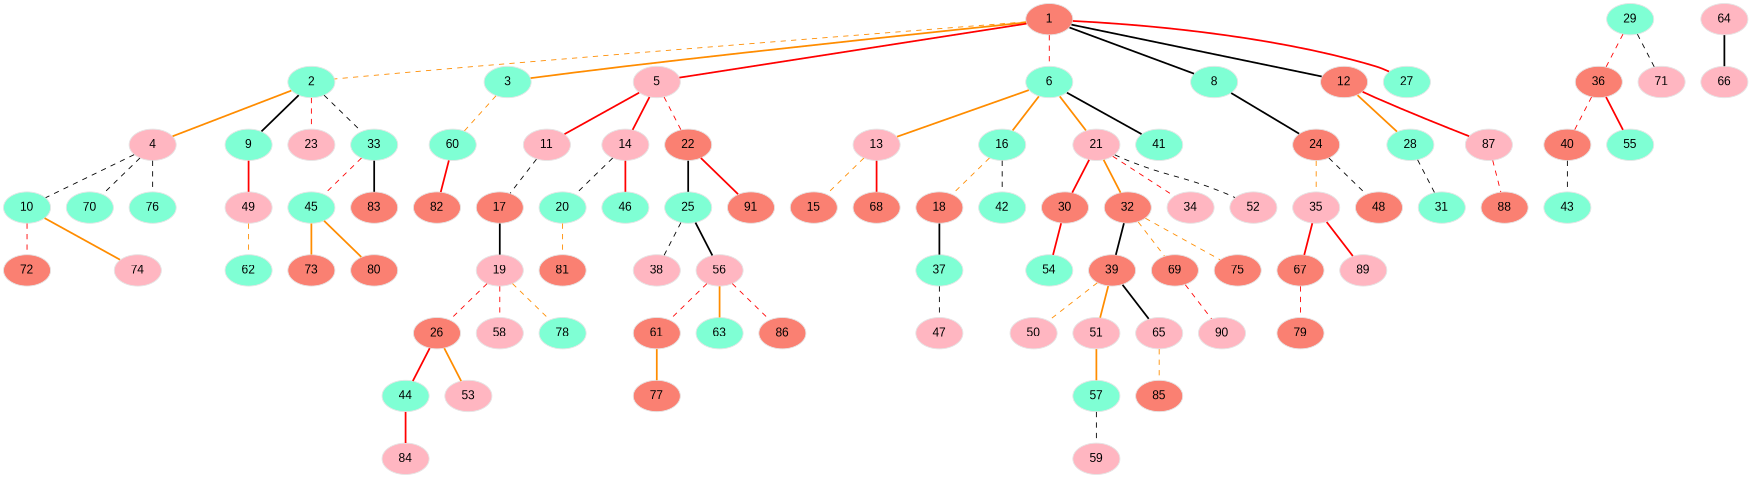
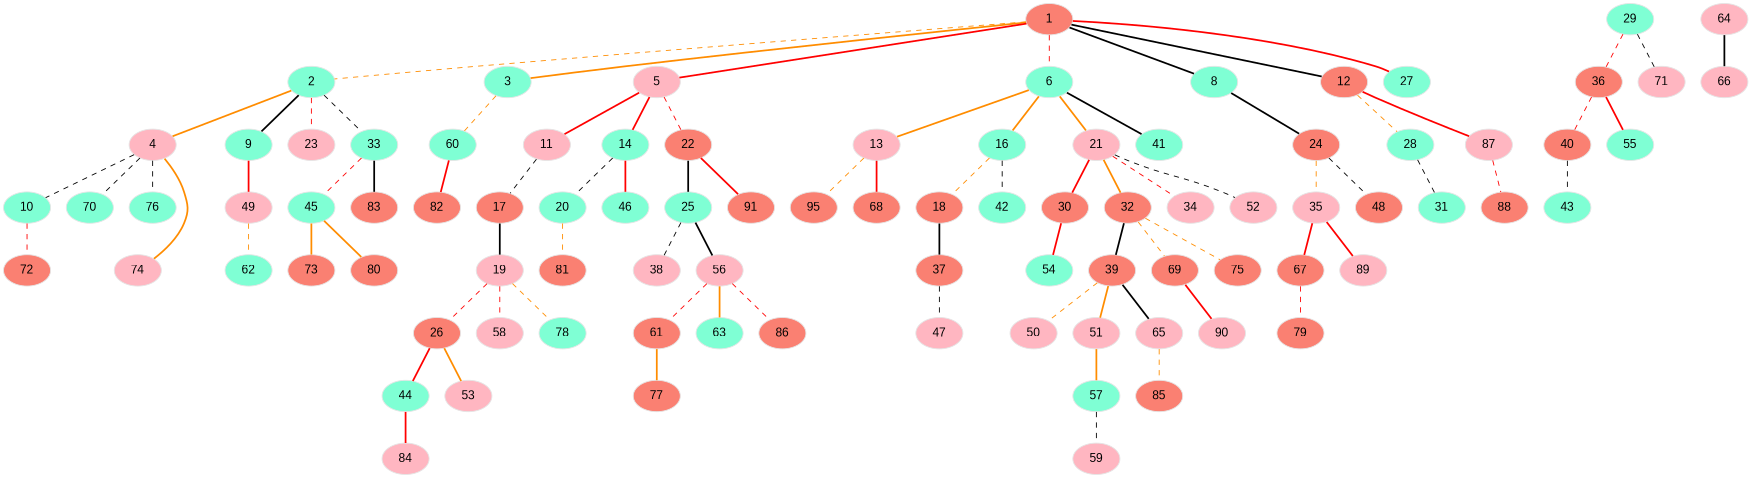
  graph {
    fontname="Liberation Sans"
    node [color=gray90 fillcolor=aquamarine fontname="Liberation Sans" style=filled]
    edge [color=red fontname="Liberation Sans" style=bold]
    2
    1 [fillcolor=salmon]
    3
    5 [fillcolor=lightpink]
    6
    8
    12 [fillcolor=salmon]
    27
    4 [fillcolor=lightpink]
    9
    23 [fillcolor=lightpink]
    33
    60
    11 [fillcolor=lightpink]
-   14 [fillcolor=lightpink]
+   14
    22 [fillcolor=salmon]
    13 [fillcolor=lightpink]
    16
    21 [fillcolor=lightpink]
    41
    24 [fillcolor=salmon]
    28
    87 [fillcolor=lightpink]
    10
    70
    76
    49 [fillcolor=lightpink]
    45
    83 [fillcolor=salmon]
    82 [fillcolor=salmon]
    72 [fillcolor=salmon]
    74 [fillcolor=lightpink]
    17 [fillcolor=salmon]
    20
    46
    25
    91 [fillcolor=salmon]
-   15 [fillcolor=salmon]
+   15 [fillcolor=salmon label=95]
    68 [fillcolor=salmon]
    18 [fillcolor=salmon]
    42
    30 [fillcolor=salmon]
    32 [fillcolor=salmon]
    34 [fillcolor=lightpink]
    52 [fillcolor=lightpink]
    29
    36 [fillcolor=salmon]
    71 [fillcolor=lightpink]
    64 [fillcolor=lightpink]
    66 [fillcolor=lightpink]
    35 [fillcolor=lightpink]
    48 [fillcolor=salmon]
    62
    19 [fillcolor=lightpink]
    31
    88 [fillcolor=salmon]
    81 [fillcolor=salmon]
-   37
+   37 [fillcolor=salmon]
    26 [fillcolor=salmon]
    58 [fillcolor=lightpink]
    78
    47 [fillcolor=lightpink]
    44
    53 [fillcolor=lightpink]
    54
    39 [fillcolor=salmon]
    69 [fillcolor=salmon]
    75 [fillcolor=salmon]
    38 [fillcolor=lightpink]
    56 [fillcolor=lightpink]
    67 [fillcolor=salmon]
    89 [fillcolor=lightpink]
    61 [fillcolor=salmon]
    63
    86 [fillcolor=salmon]
    84 [fillcolor=lightpink]
    40 [fillcolor=salmon]
    55
    50 [fillcolor=lightpink]
    51 [fillcolor=lightpink]
    65 [fillcolor=lightpink]
    90 [fillcolor=lightpink]
    73 [fillcolor=salmon]
    80 [fillcolor=salmon]
    79 [fillcolor=salmon]
    43
    57
    85 [fillcolor=salmon]
    59 [fillcolor=lightpink]
    77 [fillcolor=salmon]
    2 -- 4 [color=darkorange]
    2 -- 9 [color=black]
    2 -- 23 [style=dashed]
    2 -- 33 [color=black style=dashed]
    1 -- 2 [color=darkorange style=dashed]
    1 -- 3 [color=darkorange]
    1 -- 5
    1 -- 6 [style=dashed]
    1 -- 8 [color=black]
    1 -- 12 [color=black]
    1 -- 27
    3 -- 60 [color=darkorange style=dashed]
    5 -- 11
    5 -- 14
    5 -- 22 [style=dashed]
    6 -- 13 [color=darkorange]
    6 -- 16 [color=darkorange]
    6 -- 21 [color=darkorange]
    6 -- 41 [color=black]
    8 -- 24 [color=black]
-   12 -- 28 [color=darkorange]
+   12 -- 28 [color=darkorange style=dashed]
    12 -- 87
    4 -- 10 [color=black style=dashed]
    4 -- 70 [color=black style=dashed]
    4 -- 76 [color=black style=dashed]
    9 -- 49
    33 -- 45 [style=dashed]
    33 -- 83 [color=black]
    60 -- 82
    11 -- 17 [color=black style=dashed]
    14 -- 20 [color=black style=dashed]
    14 -- 46
    22 -- 25 [color=black]
    22 -- 91
    13 -- 15 [color=darkorange style=dashed]
    13 -- 68
    16 -- 18 [color=darkorange style=dashed]
    16 -- 42 [color=black style=dashed]
    21 -- 30
    21 -- 32 [color=darkorange]
    21 -- 34 [style=dashed]
    21 -- 52 [color=black style=dashed]
    24 -- 35 [color=darkorange style=dashed]
    24 -- 48 [color=black style=dashed]
    28 -- 31 [color=black style=dashed]
    87 -- 88 [style=dashed]
    10 -- 72 [style=dashed]
-   10 -- 74 [color=darkorange]
+   4 -- 74 [color=darkorange]
    49 -- 62 [color=darkorange style=dashed]
    45 -- 73 [color=darkorange]
    45 -- 80 [color=darkorange]
    17 -- 19 [color=black]
    20 -- 81 [color=darkorange style=dashed]
    25 -- 38 [color=black style=dashed]
    25 -- 56 [color=black]
    18 -- 37 [color=black]
    30 -- 54
    32 -- 39 [color=black]
    32 -- 69 [color=darkorange style=dashed]
    32 -- 75 [color=darkorange style=dashed]
    29 -- 36 [style=dashed]
    29 -- 71 [color=black style=dashed]
    36 -- 40 [style=dashed]
    36 -- 55
    64 -- 66 [color=black]
    35 -- 67
    35 -- 89
    19 -- 26 [style=dashed]
    19 -- 58 [style=dashed]
    19 -- 78 [color=darkorange style=dashed]
    37 -- 47 [color=black style=dashed]
    26 -- 44
    26 -- 53 [color=darkorange]
    44 -- 84
    39 -- 50 [color=darkorange style=dashed]
    39 -- 51 [color=darkorange]
    39 -- 65 [color=black]
-   69 -- 90 [style=dashed]
+   69 -- 90
    56 -- 61 [style=dashed]
    56 -- 63 [color=darkorange]
    56 -- 86 [style=dashed]
    67 -- 79 [style=dashed]
    61 -- 77 [color=darkorange]
    40 -- 43 [color=black style=dashed]
    51 -- 57 [color=darkorange]
    65 -- 85 [color=darkorange style=dashed]
    57 -- 59 [color=black style=dashed]
  }
